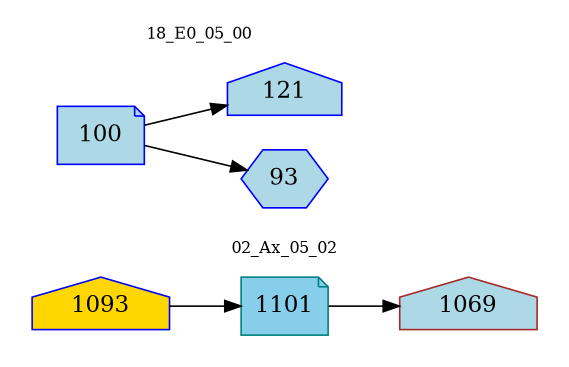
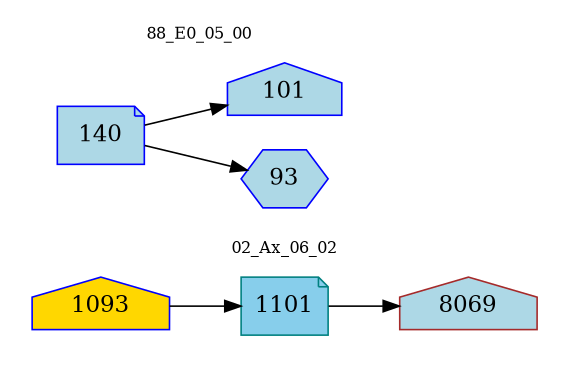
  digraph {
    rankdir=LR
    node [color=blue fillcolor=lightblue shape=house style=filled]
    edge [color=black]
    n1 [fillcolor=gold label=1093]
-   n2 [color=brown label=1069]
+   n2 [color=brown label=8069]
    n3 [color=teal fillcolor=skyblue label=1101 shape=note]
-   n4 [label=100 shape=note]
+   n4 [label=140 shape=note]
    n5 [label=93 shape=hexagon]
-   n6 [label=121]
+   n6 [label=101]
    subgraph cluster_1 {
      color=white
      fontsize=10
-     label="02_Ax_05_02"
+     label="02_Ax_06_02"
      n1
      n2
      n3
    }
    subgraph cluster_2 {
      color=white
      fontsize=10
-     label="18_E0_05_00"
+     label="88_E0_05_00"
      n4
      n5
      n6
    }
    n1 -> n3
    n3 -> n2
    n4 -> n5
    n4 -> n6
  }
